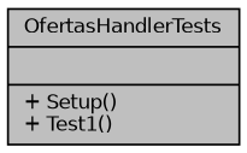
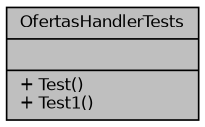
  digraph {
-   n1 [color=black fillcolor=grey75 fontcolor=black fontname=Helvetica fontsize=10 height=0.2 label="{OfertasHandlerTests\n||+ Setup()\l+ Test1()\l}" shape=record style=filled width=0.4]
+   n1 [color=black fillcolor=grey75 fontcolor=black fontname=Helvetica fontsize=10 height=0.2 label="{OfertasHandlerTests\n||+ Test()\l+ Test1()\l}" shape=record style=filled width=0.4]
  }
